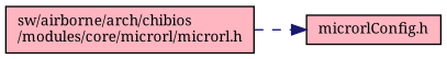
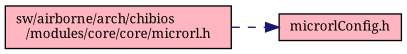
  digraph {
    rankdir=LR
    fontname="Noto Serif"
    node [color=black fillcolor=lightpink fontname="Noto Serif" fontsize=10 shape=record style=filled]
-   n1 [fontcolor=black height=0.2 label="sw/airborne/arch/chibios\l/modules/core/microrl/microrl.h" width=0.4]
+   n1 [fontcolor=black height=0.2 label="sw/airborne/arch/chibios\l/modules/core/core/microrl.h" width=0.4]
    n2 [height=0.2 label="microrlConfig.h" width=0.4]
    n1 -> n2 [color=midnightblue fontname="Noto Serif" fontsize=10 labelfontname=FreeSans labelfontsize=10 style=dashed]
  }
